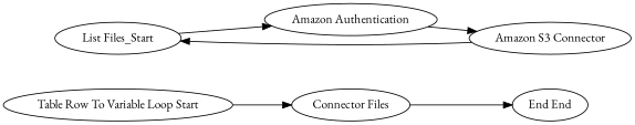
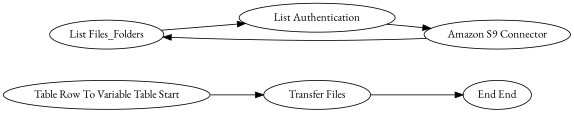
  digraph {
    fontname="EB Garamond"
    rankdir=LR
    node [fontname="EB Garamond"]
    edge [fontname="EB Garamond"]
-   n1 [label="Connector Files"]
+   n1 [label="Transfer Files"]
    n2 [label="End End"]
-   n3 [label="Table Row To Variable Loop Start"]
-   n4 [label="List Files_Start"]
-   n5 [label="Amazon Authentication"]
-   n6 [label="Amazon S3 Connector"]
+   n3 [label="Table Row To Variable Table Start"]
+   n4 [label="List Files_Folders"]
+   n5 [label="List Authentication"]
+   n6 [label="Amazon S9 Connector"]
    n1 -> n2
    n3 -> n1
    n4 -> n5
    n5 -> n6
    n6 -> n4
  }
